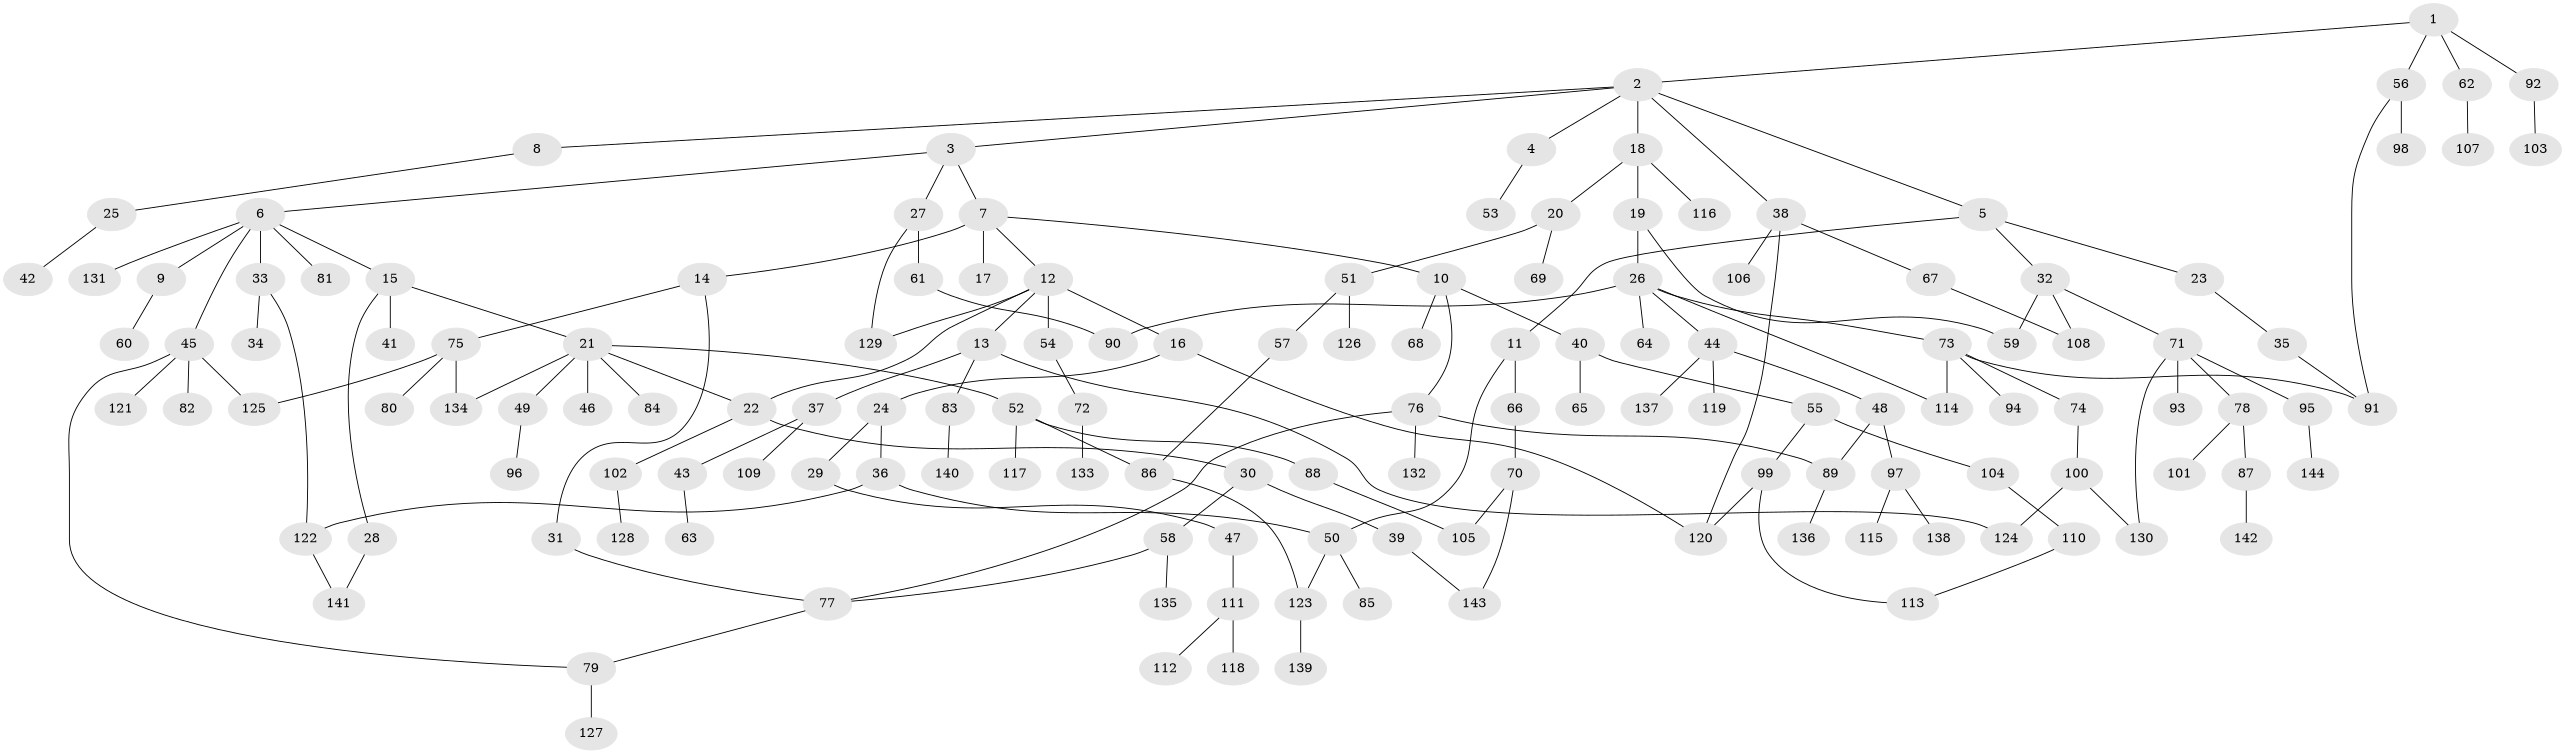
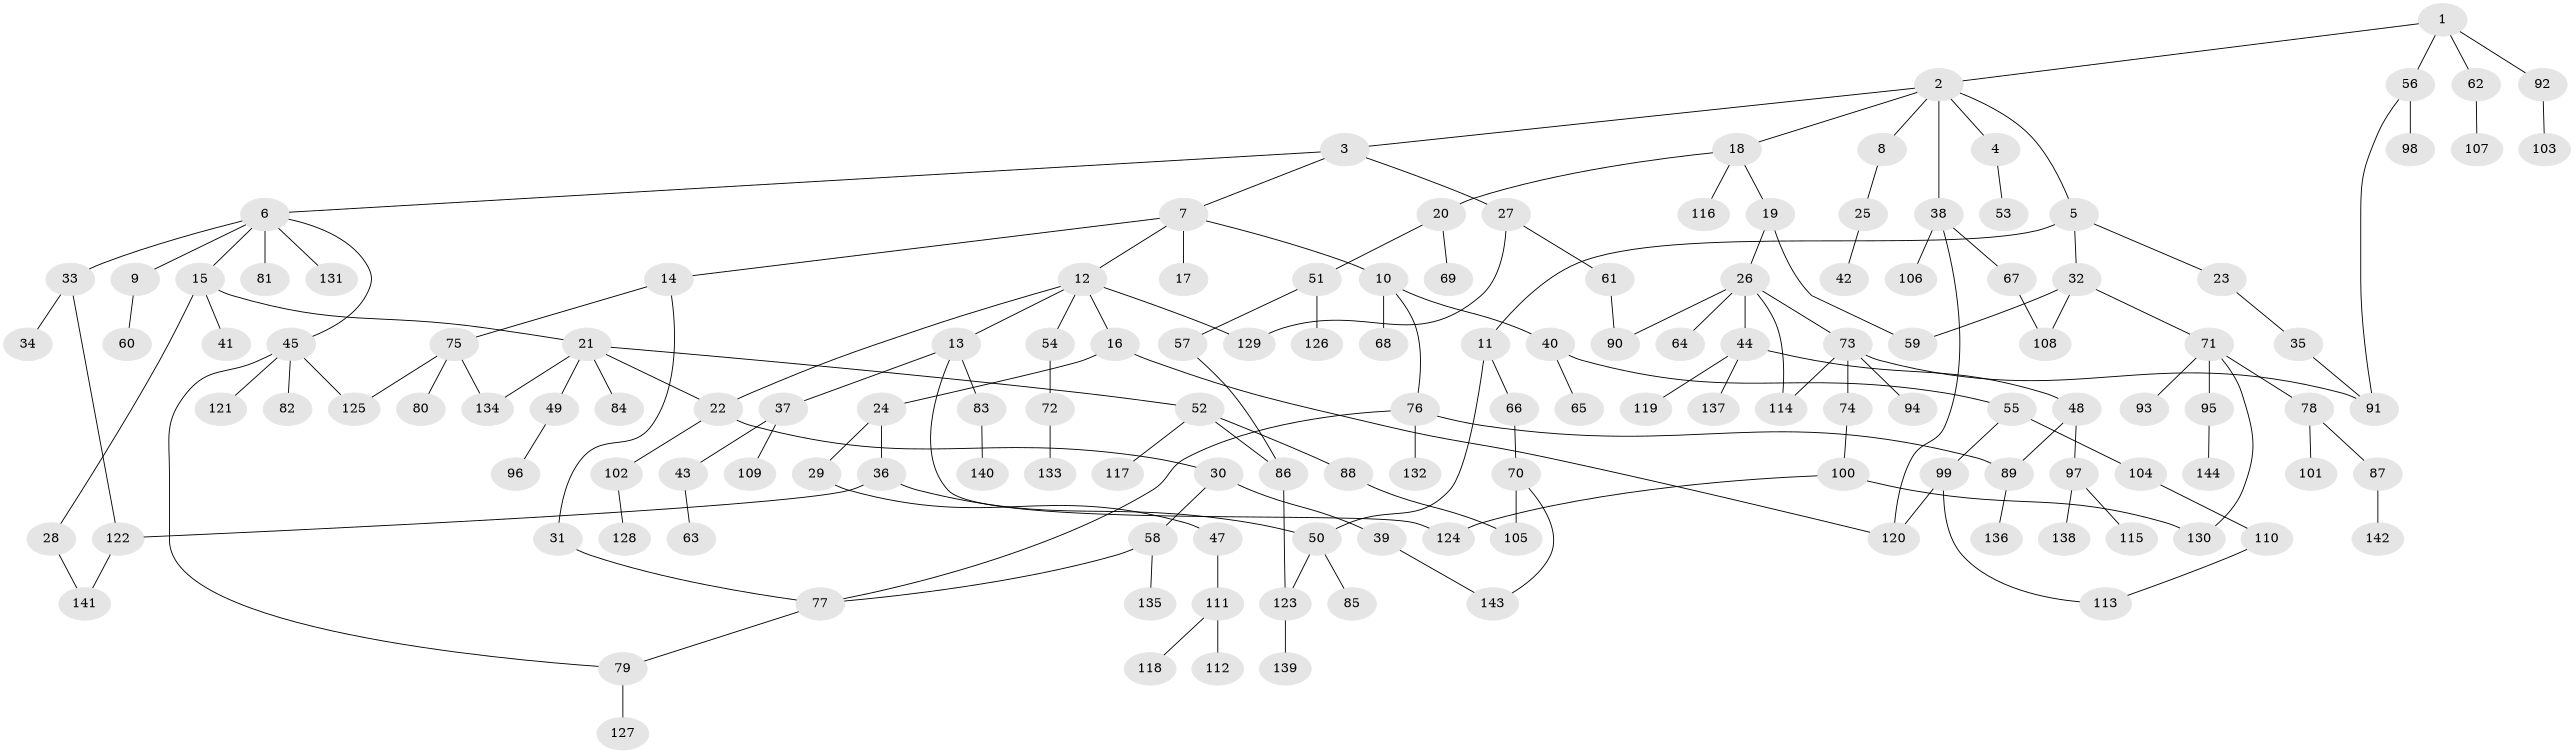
  graph {
    node [color=gray90 style=filled]
    1
    2
    56
    62
    92
    3
    4
    5
    8
    18
    38
    91
    98
    107
    103
    6
    7
    27
    53
    11
    23
    32
    25
    19
    20
    116
    120
    67
    106
    9
    15
    33
    45
    81
    131
    10
    12
    14
    17
    129
    61
    50
    66
    35
    59
    71
    108
    60
    21
    28
    41
    34
    122
    79
    82
    121
    125
    40
    68
    76
    13
    16
    22
    54
    31
    75
    42
    55
    65
    77
    89
    132
    85
    123
    70
    37
    83
    124
    24
    30
    102
    72
    43
    109
    140
    134
    80
-   46
    49
    52
    84
    141
    29
    36
    26
    51
    69
    44
    64
    73
    90
    114
    57
    126
    96
    86
    88
    117
    39
    58
    128
    47
    48
    119
    137
    74
    94
    111
    143
    135
    78
    93
    95
    130
    63
    99
    104
    97
    127
    112
    118
    136
    115
    138
    139
    105
    110
    113
    133
    87
    101
    144
    100
    142
    1 -- 2
    1 -- 56
    1 -- 62
    1 -- 92
    2 -- 3
    2 -- 4
    2 -- 5
    2 -- 8
    2 -- 18
    2 -- 38
    56 -- 91
    56 -- 98
    62 -- 107
    92 -- 103
    3 -- 6
    3 -- 7
    3 -- 27
    4 -- 53
    5 -- 11
    5 -- 23
    5 -- 32
    8 -- 25
    18 -- 19
    18 -- 20
    18 -- 116
    38 -- 120
    38 -- 67
    38 -- 106
    6 -- 9
    6 -- 15
    6 -- 33
    6 -- 45
    6 -- 81
    6 -- 131
    7 -- 10
    7 -- 12
    7 -- 14
    7 -- 17
    27 -- 129
    27 -- 61
    11 -- 50
    11 -- 66
    23 -- 35
    32 -- 59
    32 -- 71
    32 -- 108
    25 -- 42
    19 -- 59
    19 -- 26
    20 -- 51
    20 -- 69
    67 -- 108
    9 -- 60
    15 -- 21
    15 -- 28
    15 -- 41
    33 -- 34
    33 -- 122
    45 -- 79
    45 -- 82
    45 -- 121
    45 -- 125
    10 -- 40
    10 -- 68
    10 -- 76
    12 -- 129
    12 -- 13
    12 -- 16
    12 -- 22
    12 -- 54
    14 -- 31
    14 -- 75
    61 -- 90
    50 -- 85
    50 -- 123
    66 -- 70
    35 -- 91
    71 -- 78
    71 -- 93
    71 -- 95
    71 -- 130
    21 -- 22
    21 -- 134
-   21 -- 46
    21 -- 49
    21 -- 52
    21 -- 84
    28 -- 141
    122 -- 141
    79 -- 127
    40 -- 55
    40 -- 65
    76 -- 77
    76 -- 89
    76 -- 132
    13 -- 37
    13 -- 83
    13 -- 124
    16 -- 120
    16 -- 24
    22 -- 30
    22 -- 102
    54 -- 72
    31 -- 77
    75 -- 125
    75 -- 134
    75 -- 80
    55 -- 99
    55 -- 104
    77 -- 79
    89 -- 136
    123 -- 139
    70 -- 143
    70 -- 105
    37 -- 43
    37 -- 109
    83 -- 140
    24 -- 29
    24 -- 36
    30 -- 39
    30 -- 58
    102 -- 128
    72 -- 133
    43 -- 63
    49 -- 96
    52 -- 86
    52 -- 88
    52 -- 117
    29 -- 47
    36 -- 50
    36 -- 122
    26 -- 44
    26 -- 64
    26 -- 73
    26 -- 90
    26 -- 114
    51 -- 57
    51 -- 126
    44 -- 48
    44 -- 119
    44 -- 137
    73 -- 91
    73 -- 114
    73 -- 74
    73 -- 94
    57 -- 86
    86 -- 123
    88 -- 105
    39 -- 143
    58 -- 77
    58 -- 135
    47 -- 111
    48 -- 89
    48 -- 97
    74 -- 100
    111 -- 112
    111 -- 118
    78 -- 87
    78 -- 101
    95 -- 144
    99 -- 120
    99 -- 113
    104 -- 110
    97 -- 115
    97 -- 138
    110 -- 113
    87 -- 142
    100 -- 124
    100 -- 130
  }
